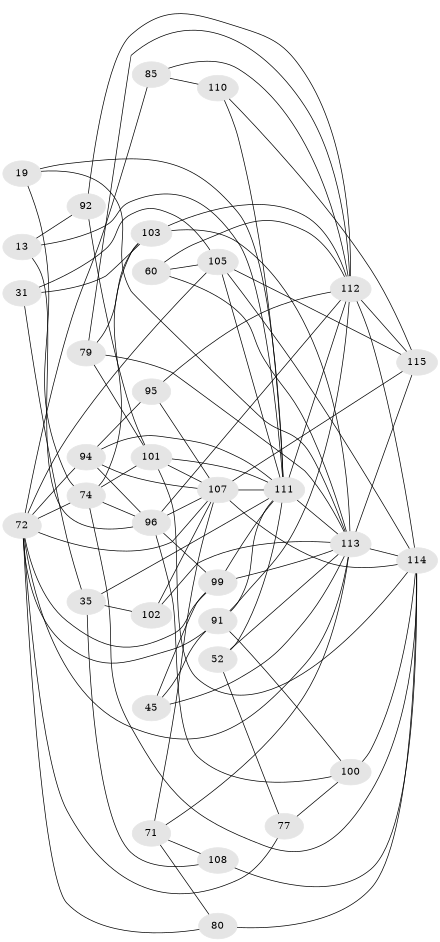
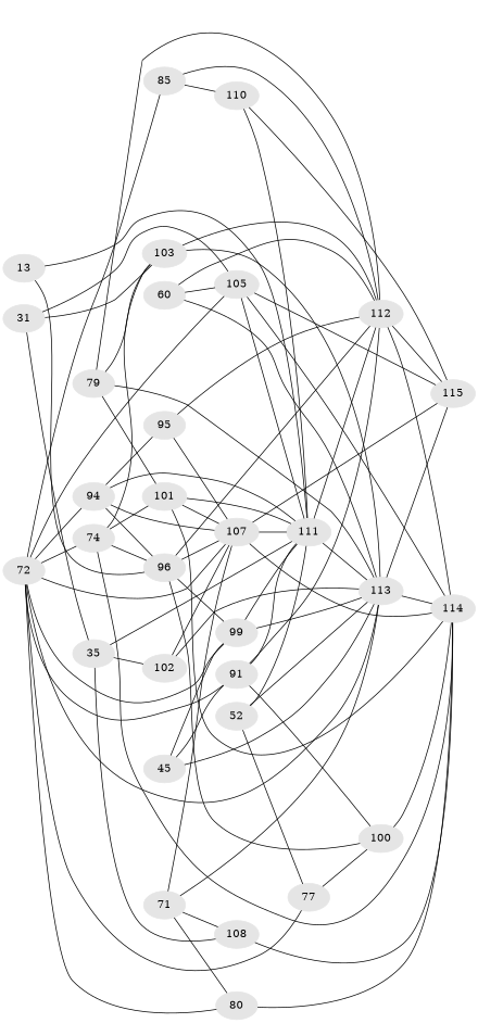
  graph {
    rankdir=LR
    node [color=gray90 style=filled]
    74 [super="+59"]
    96 [super="+8+73"]
    103 [super="+29"]
    101 [super="+57+89"]
    114 [super="+98+83"]
-   19
    111 [super="+24+64"]
    113 [super="+10+43+16+109"]
    112 [super="+26+53+84+97"]
    115 [super="+106"]
    n11 [label=13]
-   92
    99 [super="+62+28"]
    107 [super="+104+87+86"]
    100 [super="+65"]
    77
    94 [super="+88+55"]
    95
    31
    35
    105 [super="+21+38+76"]
    102
    108
    91 [super="+50+54"]
    45
    52
    60
    71 [super="+40"]
    n29 [label=80]
    72 [super="+14+34+70"]
    85 [super="+3"]
    110
    79 [super="+51"]
    74 -- 96 [weight=2]
    74 -- 103
    74 -- 101 [weight=2]
    74 -- 114 [weight=3]
    96 -- 112 [weight=3]
    96 -- 99
    96 -- 107 [weight=2]
    96 -- 100
    103 -- 113
    103 -- 112
    101 -- 114 [weight=2]
    101 -- 111 [weight=3]
    101 -- 107 [weight=2]
-   19 -- 74
-   19 -- 111
-   19 -- 113 [weight=2]
    111 -- 113
    111 -- 112
    113 -- 114 [weight=2]
    113 -- 115
    112 -- 114 [weight=7]
    112 -- 115 [weight=3]
    n11 -- 96 [weight=2]
    n11 -- 111
-   n11 -- 92
-   92 -- 101
-   92 -- 112 [weight=2]
    99 -- 111 [weight=3]
    99 -- 113
    107 -- 114 [weight=2]
    107 -- 111
    107 -- 115 [weight=4]
    100 -- 114 [weight=2]
    77 -- 100
    94 -- 96
    94 -- 111
    94 -- 107 [weight=2]
    94 -- 95
    95 -- 112 [weight=2]
    95 -- 107
    31 -- 103 [weight=2]
    31 -- 35
    31 -- 105
    35 -- 111
    35 -- 102
    35 -- 108
    105 -- 114 [weight=2]
    105 -- 111 [weight=4]
    105 -- 115
    102 -- 113 [weight=2]
    102 -- 107
    108 -- 114
    91 -- 111 [weight=2]
    91 -- 112 [weight=2]
    91 -- 100 [weight=2]
    45 -- 113 [weight=2]
    45 -- 99
    45 -- 91
    52 -- 111
    52 -- 113 [weight=2]
    52 -- 77
    60 -- 113
    60 -- 112 [weight=2]
    60 -- 105
    71 -- 113
    71 -- 107
    71 -- 108 [weight=2]
    71 -- n29 [weight=2]
    n29 -- 114
    72 -- 74
    72 -- 113
    72 -- 99
    72 -- 107
    72 -- 77
    72 -- 94 [weight=5]
    72 -- 105
    72 -- 91 [weight=3]
    72 -- n29
    72 -- 85
    85 -- 112 [weight=3]
    85 -- 110 [weight=2]
    110 -- 111
    110 -- 115
    79 -- 103
    79 -- 101 [weight=2]
    79 -- 113
    79 -- 112 [weight=2]
  }
